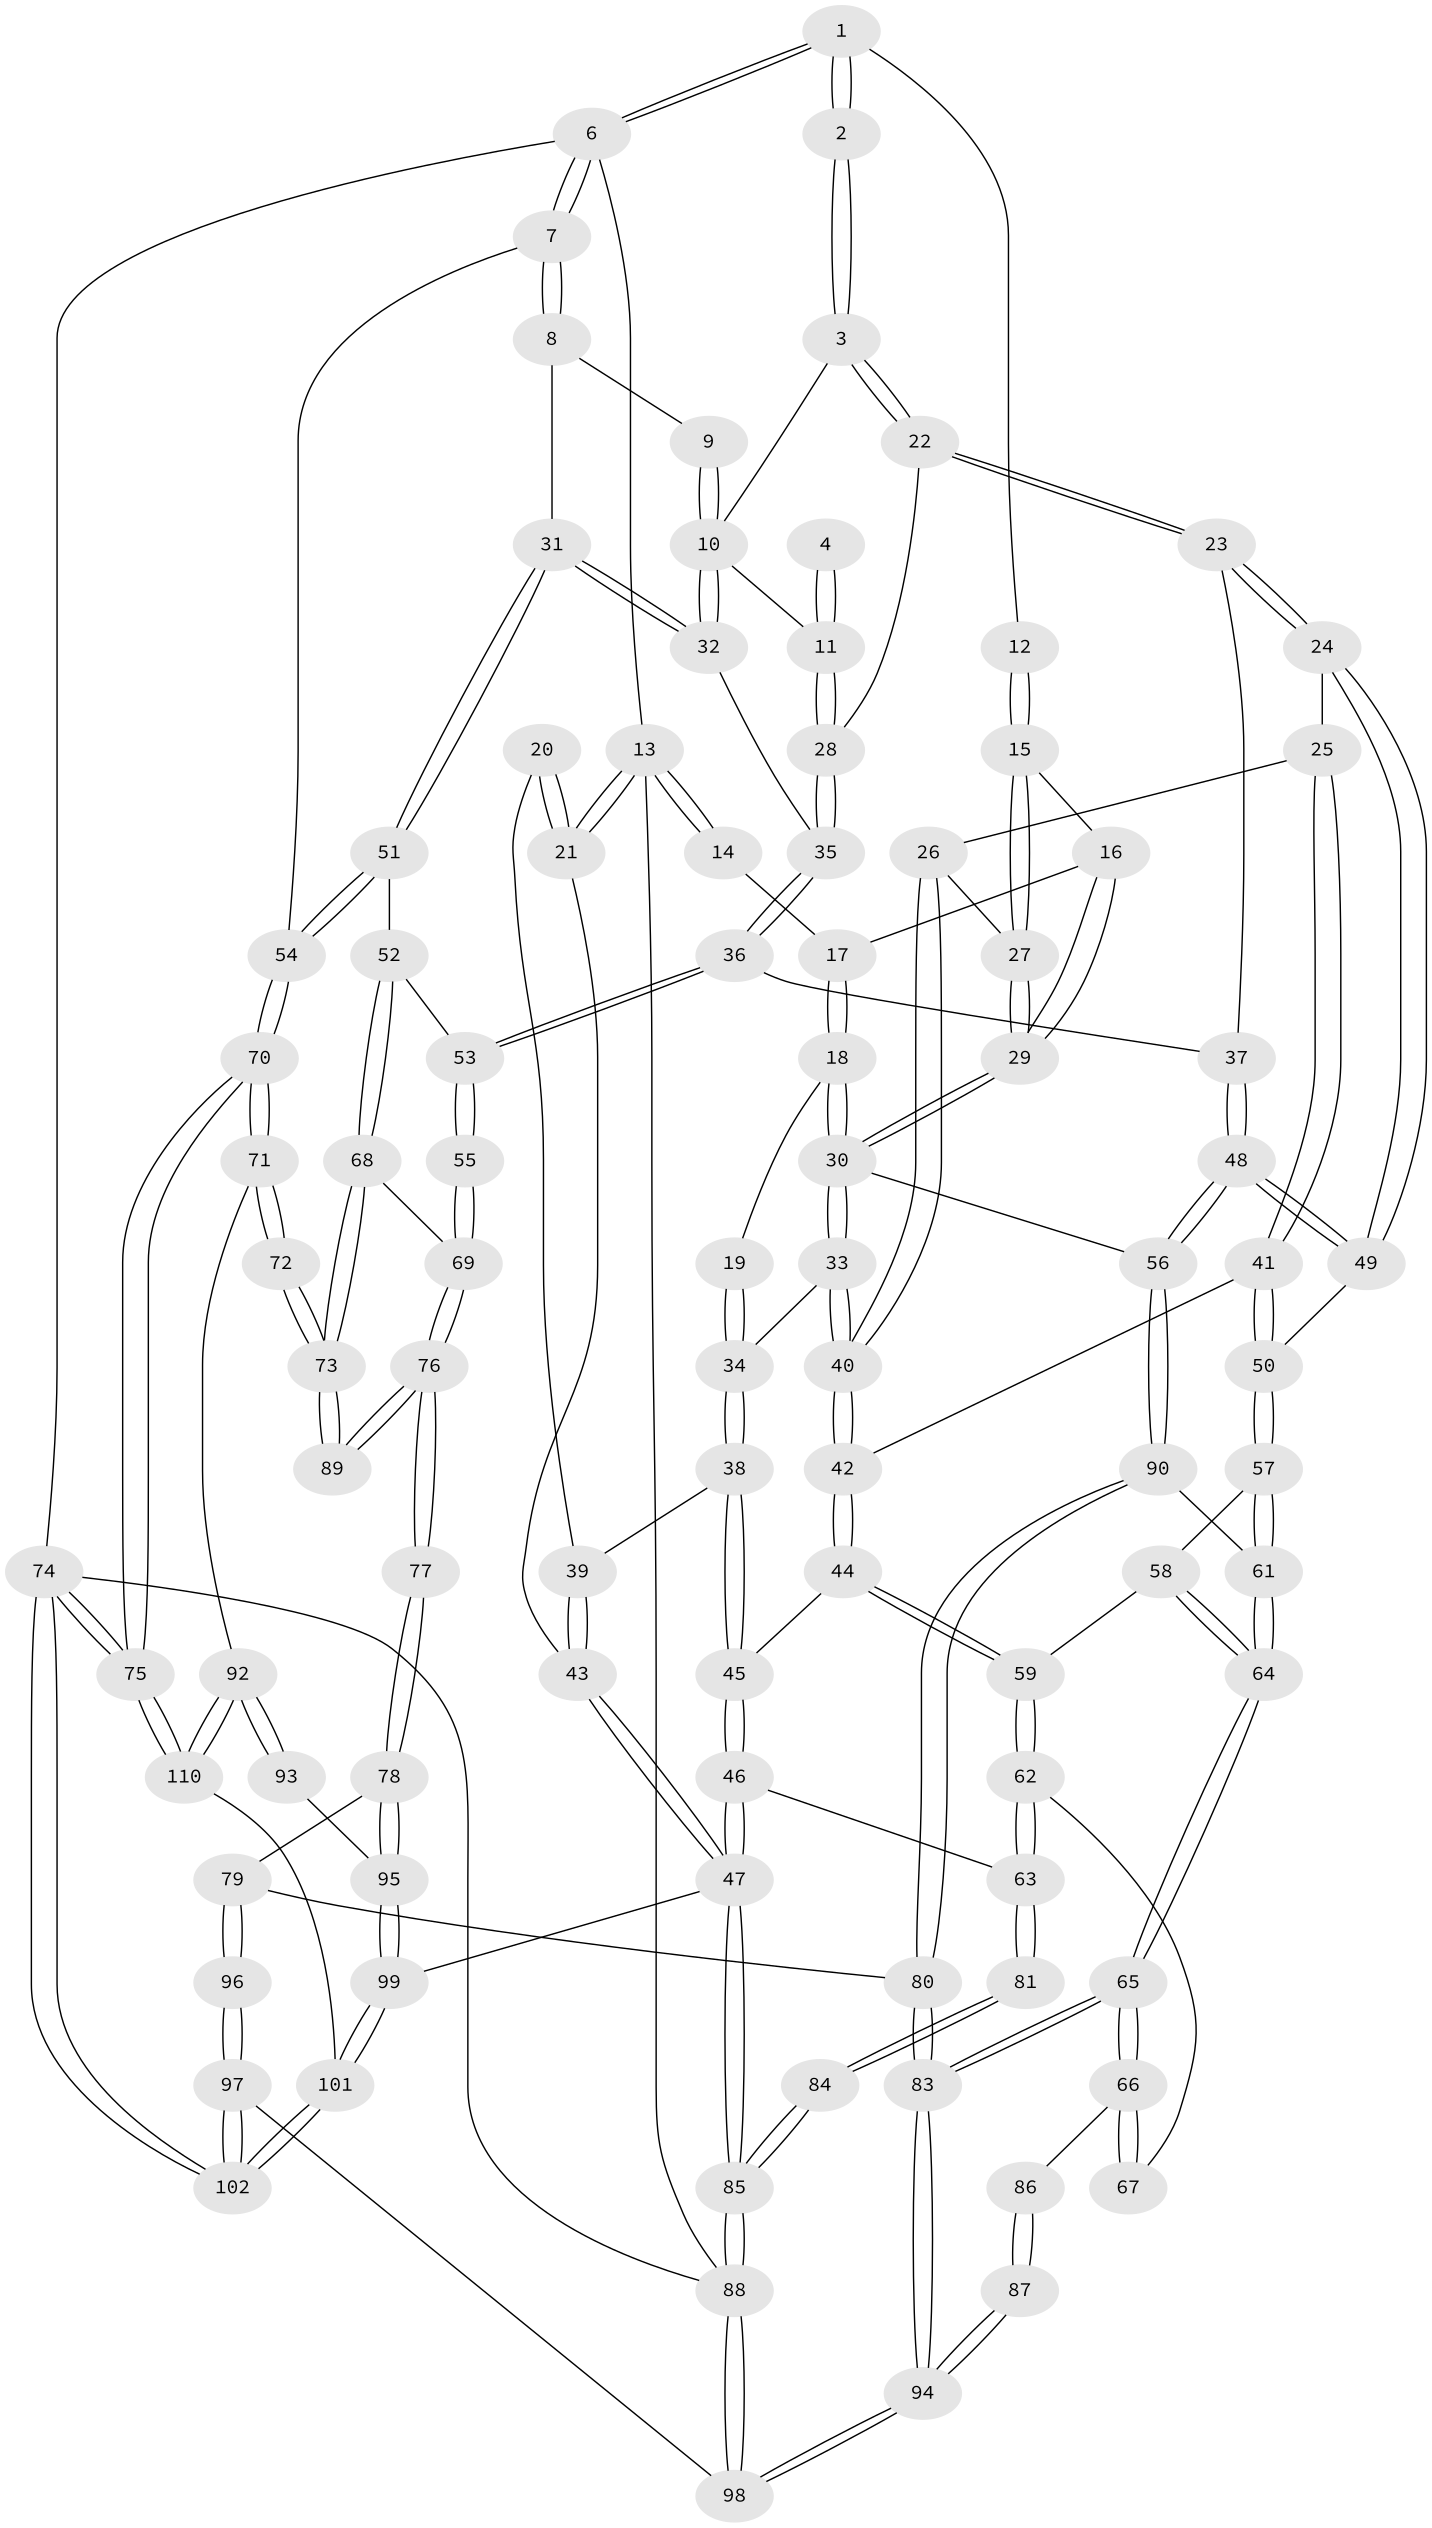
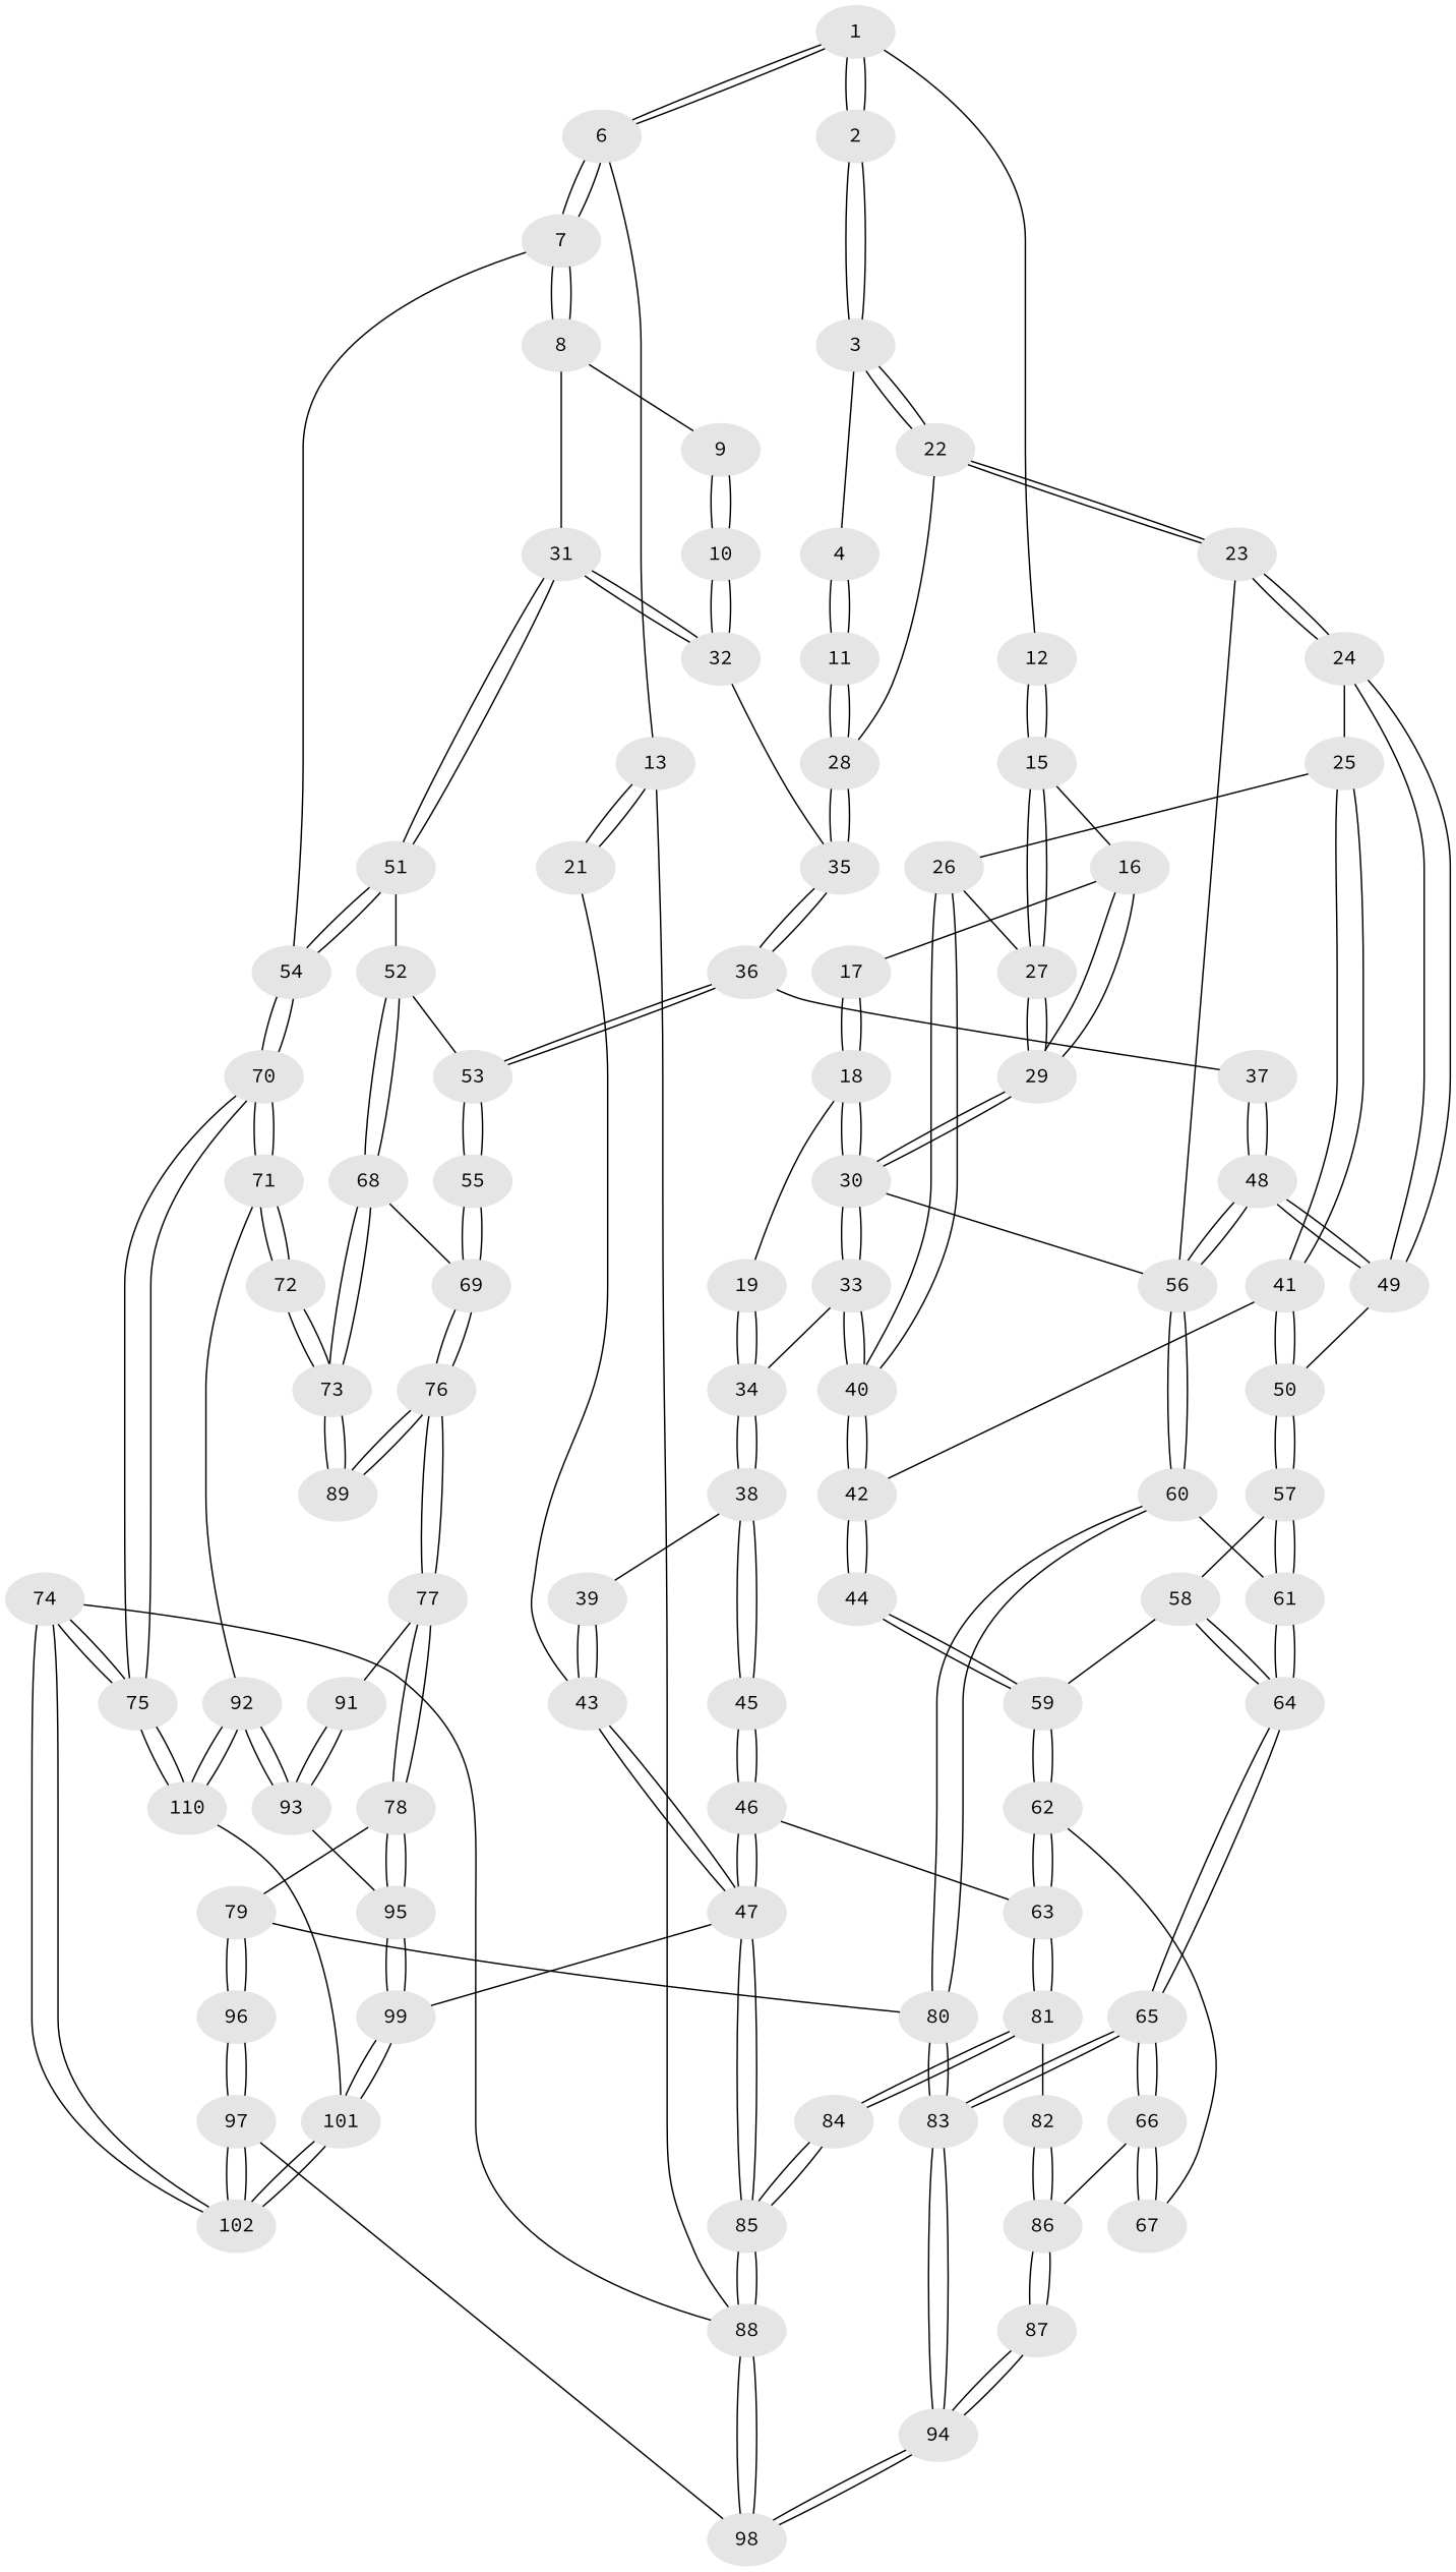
  graph {
    fontname="Source Code Pro"
    node [color=gray90 fontname="Source Code Pro" style=filled]
    edge [fontname="Source Code Pro"]
    1
    2
    6
    12
    3
    7
    13
    74
    4
    22
    15
    11
    28
    23
    9
    10
    8
    54
-   14
    21
    88
    75
    102
    31
    70
    32
    51
    35
    16
    27
    17
    43
    98
    18
    29
    30
    19
    34
    33
    56
-   20
    39
    38
    47
    24
    37
    25
    49
    48
    26
    41
    50
    40
    42
    36
    52
    45
    53
    55
    46
    44
    57
    59
    85
    99
    62
    63
    81
-   60 [label=90]
+   60
    58
    61
    68
    69
    73
    71
    76
    80
    64
    65
    67
    83
+   82
    84
    66
    86
    94
    87
    89
    77
    72
    92
    n92 [label=110]
    93
    101
    78
+   91
    79
    95
    96
    97
    1 -- 2
    1 -- 2
    1 -- 6
    1 -- 6
    1 -- 12
    2 -- 3
    2 -- 3
    6 -- 7
    6 -- 7
    6 -- 13
-   6 -- 74
    12 -- 15
    12 -- 15
-   3 -- 10
+   3 -- 4
    3 -- 22
    3 -- 22
    7 -- 8
    7 -- 8
    7 -- 54
-   13 -- 14
-   13 -- 14
    13 -- 21
    13 -- 21
    13 -- 88
    74 -- 88
    74 -- 75
    74 -- 75
    74 -- 102
    74 -- 102
    4 -- 11
    4 -- 11
    22 -- 28
    22 -- 23
    22 -- 23
    15 -- 16
    15 -- 27
    15 -- 27
    11 -- 28
    11 -- 28
    28 -- 35
    28 -- 35
    23 -- 24
    23 -- 24
-   23 -- 37
+   23 -- 56
    9 -- 10
    9 -- 10
-   10 -- 11
    10 -- 32
    10 -- 32
    8 -- 9
    8 -- 31
    54 -- 70
    54 -- 70
-   14 -- 17
    21 -- 43
    88 -- 98
    88 -- 98
    75 -- n92
    75 -- n92
    31 -- 32
    31 -- 32
    31 -- 51
    31 -- 51
    70 -- 75
    70 -- 75
    70 -- 71
    70 -- 71
    32 -- 35
    51 -- 54
    51 -- 54
    51 -- 52
    35 -- 36
    35 -- 36
    16 -- 17
    16 -- 29
    16 -- 29
    27 -- 29
    27 -- 29
    17 -- 18
    17 -- 18
    43 -- 47
    43 -- 47
    18 -- 30
    18 -- 30
    18 -- 19
    29 -- 30
    29 -- 30
    30 -- 33
    30 -- 33
    30 -- 56
    19 -- 34
    19 -- 34
    34 -- 38
    34 -- 38
    33 -- 34
    33 -- 40
    33 -- 40
    56 -- 60
    56 -- 60
-   20 -- 21
-   20 -- 21
-   20 -- 39
    39 -- 43
    39 -- 43
    38 -- 39
    38 -- 45
    38 -- 45
    47 -- 85
    47 -- 85
    47 -- 99
    24 -- 25
    24 -- 49
    24 -- 49
    37 -- 48
    37 -- 48
    25 -- 26
    25 -- 41
    25 -- 41
    49 -- 50
    48 -- 56
    48 -- 56
    48 -- 49
    48 -- 49
    26 -- 27
    26 -- 40
    26 -- 40
    41 -- 50
    41 -- 50
    41 -- 42
    50 -- 57
    50 -- 57
    40 -- 42
    40 -- 42
    42 -- 44
    42 -- 44
    36 -- 37
    36 -- 53
    36 -- 53
    52 -- 53
    52 -- 68
    52 -- 68
    45 -- 46
    45 -- 46
    53 -- 55
    53 -- 55
    55 -- 69
    55 -- 69
    46 -- 47
    46 -- 47
    46 -- 63
-   44 -- 45
    44 -- 59
    44 -- 59
    57 -- 58
    57 -- 61
    57 -- 61
    59 -- 62
    59 -- 62
    85 -- 88
    85 -- 88
    99 -- 101
    99 -- 101
    62 -- 63
    62 -- 63
    62 -- 67
    63 -- 81
    63 -- 81
+   81 -- 82
    81 -- 84
    81 -- 84
    60 -- 61
    60 -- 80
    60 -- 80
    58 -- 59
    58 -- 64
    58 -- 64
    61 -- 64
    61 -- 64
    68 -- 69
    68 -- 73
    68 -- 73
    69 -- 76
    69 -- 76
    73 -- 89
    73 -- 89
    71 -- 72
    71 -- 72
    71 -- 92
    76 -- 89
    76 -- 89
    76 -- 77
    76 -- 77
    80 -- 83
    80 -- 83
    64 -- 65
    64 -- 65
    65 -- 83
    65 -- 83
    65 -- 66
    65 -- 66
    83 -- 94
    83 -- 94
+   82 -- 86
+   82 -- 86
    84 -- 85
    84 -- 85
    66 -- 67
    66 -- 67
    66 -- 86
    86 -- 87
    86 -- 87
    94 -- 98
    94 -- 98
    87 -- 94
    87 -- 94
    77 -- 78
    77 -- 78
+   77 -- 91
    72 -- 73
    72 -- 73
    92 -- n92
    92 -- n92
    92 -- 93
    92 -- 93
    n92 -- 101
    93 -- 95
    101 -- 102
    101 -- 102
    78 -- 79
    78 -- 95
    78 -- 95
+   91 -- 93
+   91 -- 93
    79 -- 80
    79 -- 96
    79 -- 96
    95 -- 99
    95 -- 99
    96 -- 97
    96 -- 97
    97 -- 102
    97 -- 102
    97 -- 98
  }
